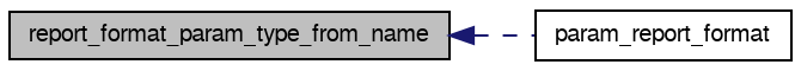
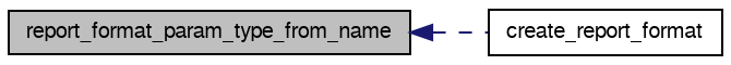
  digraph {
    rankdir=LR
    node [color=black fontname=FreeSans fontsize=10 shape=record]
    n1 [fillcolor=grey75 fontcolor=black height=0.2 label=report_format_param_type_from_name style=filled width=0.4]
-   n2 [height=0.2 label=param_report_format width=0.4]
+   n2 [height=0.2 label=create_report_format width=0.4]
    n1 -> n2 [color=midnightblue dir=back fontname=FreeSans fontsize=10 labelfontname=FreeSans labelfontsize=10 style=dashed]
  }
